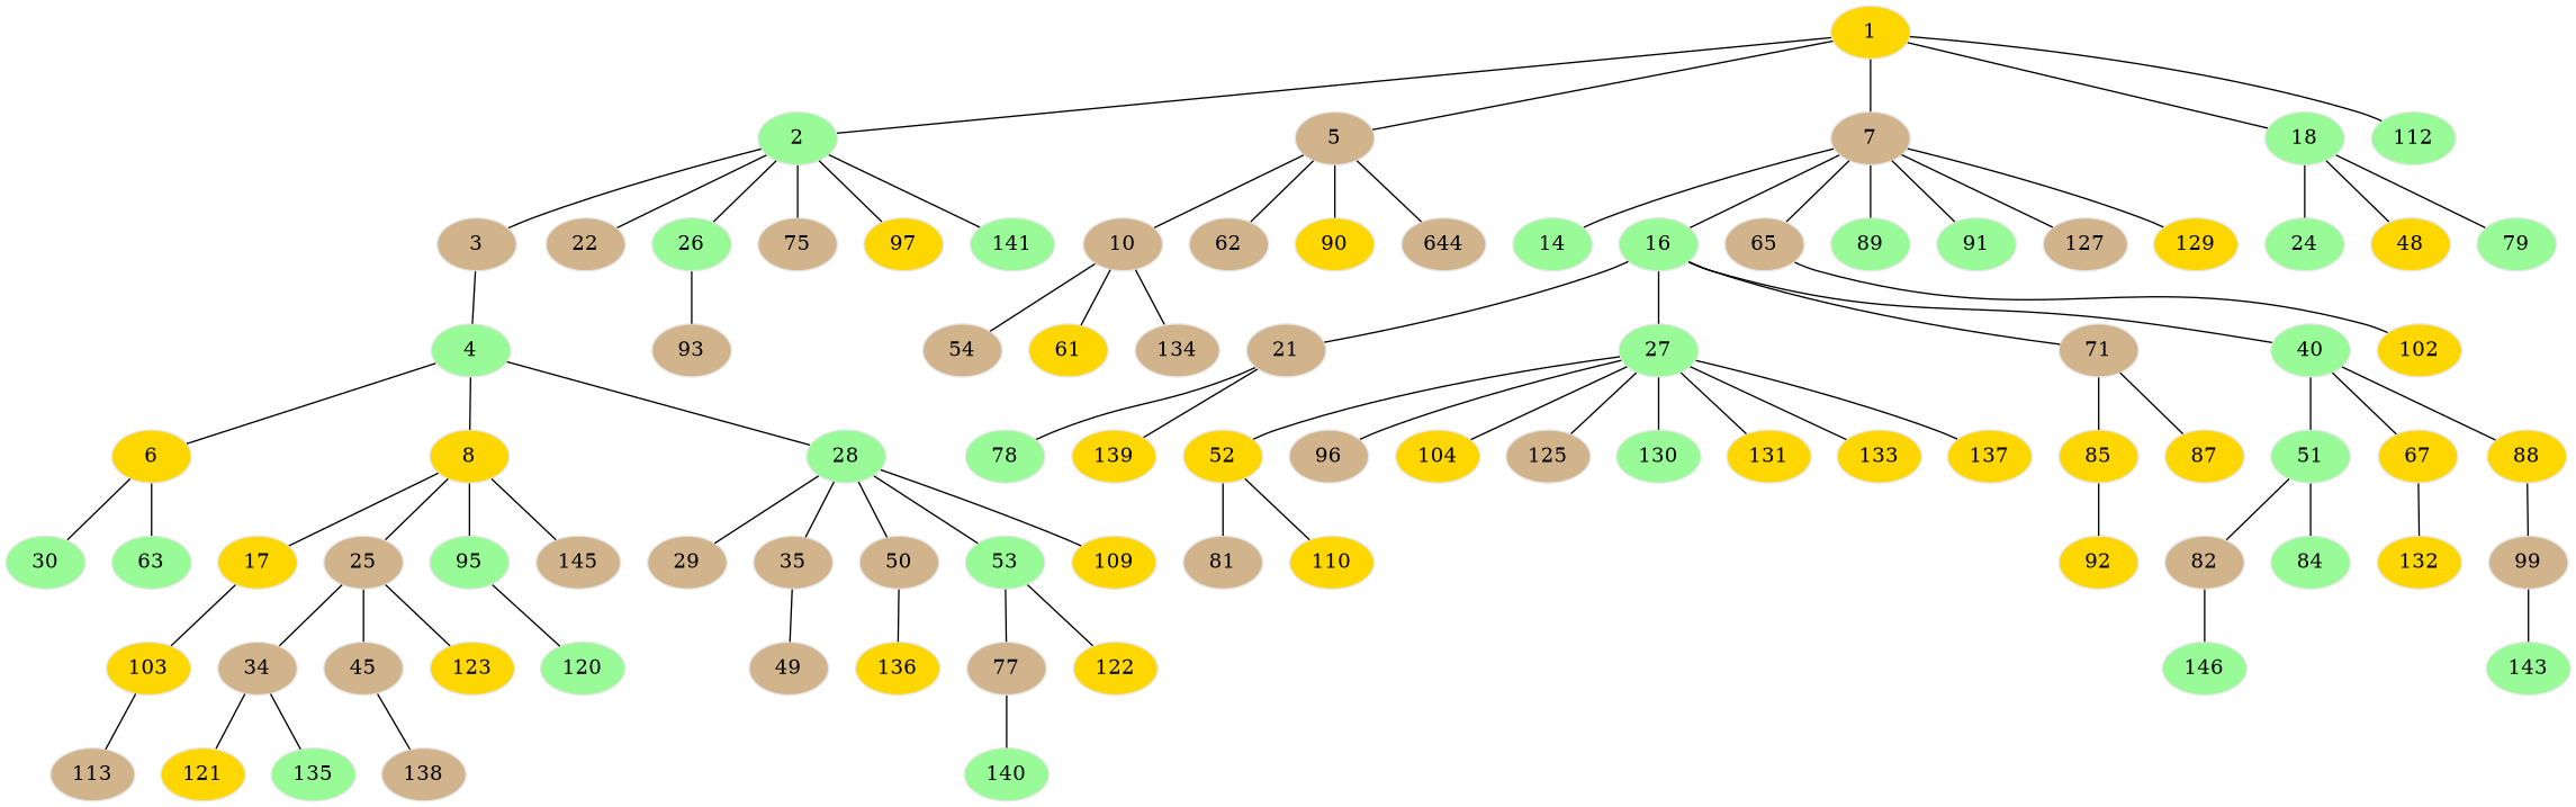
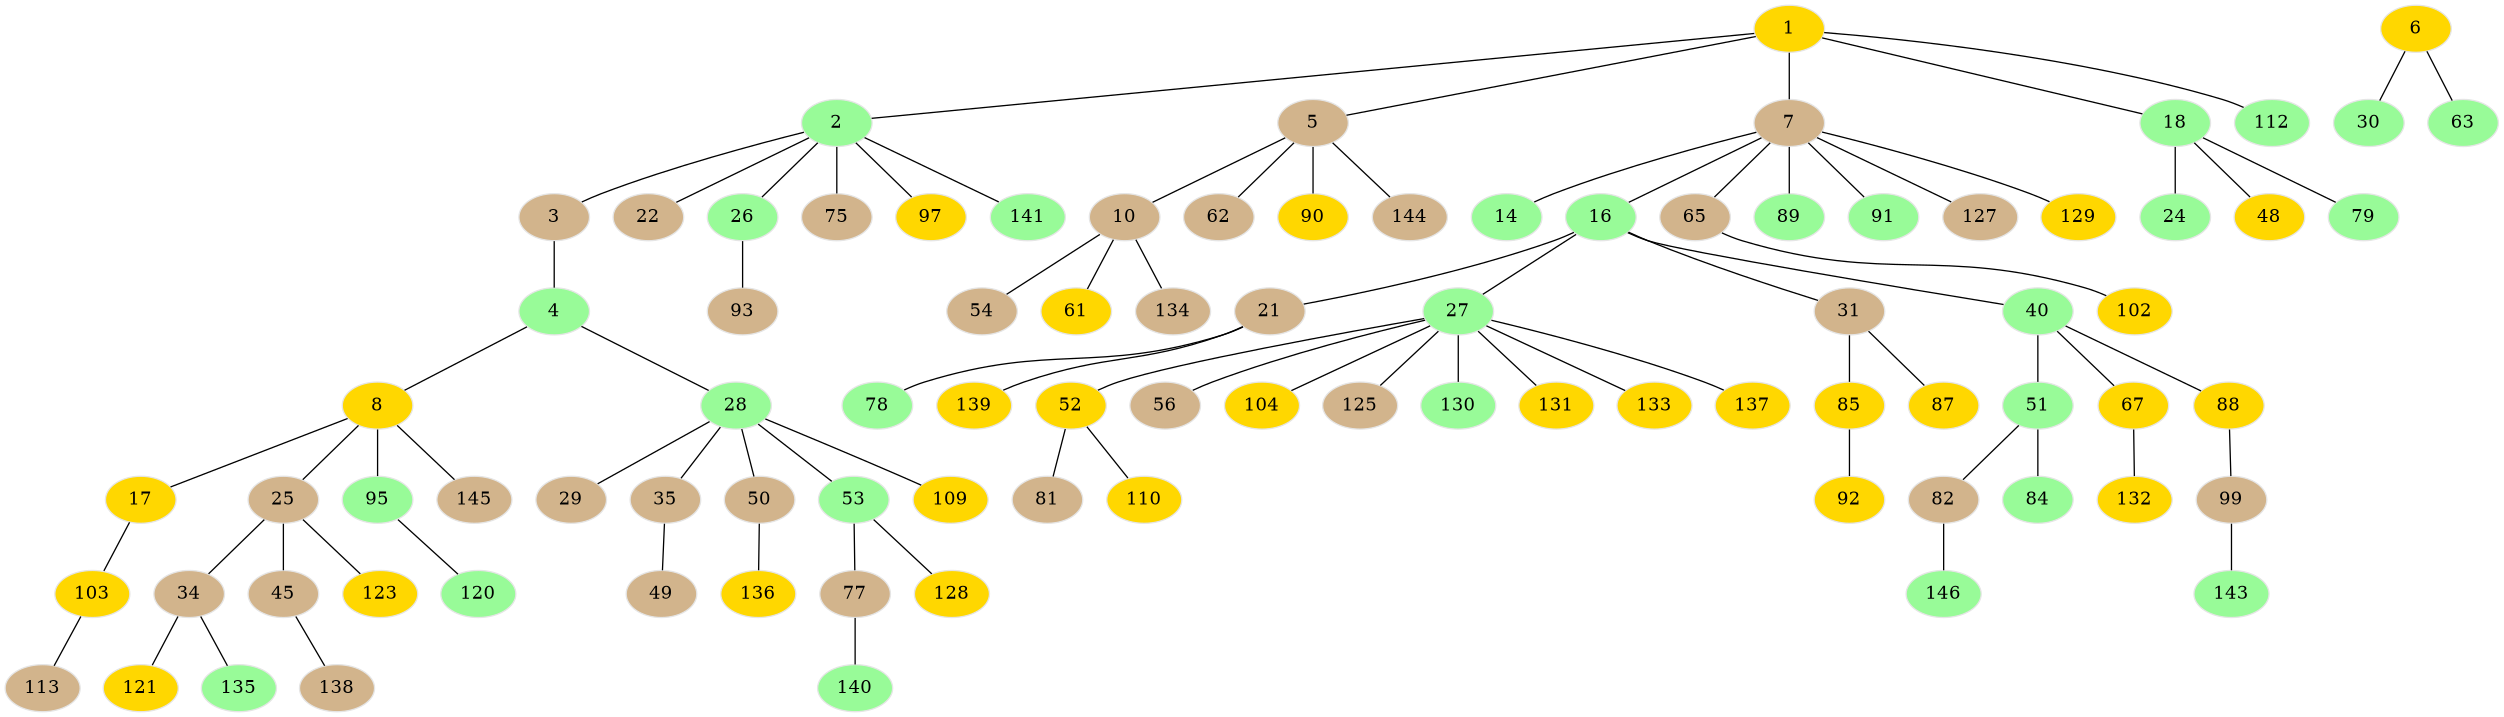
  graph {
    node [color=gray90 fillcolor=tan style=filled]
    2 [fillcolor=palegreen super="+20+65+13"]
    3
    22
    26 [fillcolor=palegreen super="+38"]
    75
    97 [fillcolor=gold]
    141 [fillcolor=palegreen]
    1 [fillcolor=gold]
    5 [super="+55+32+46"]
    7 [super="+59+71+58+11"]
    18 [fillcolor=palegreen]
    112 [fillcolor=palegreen super="+115"]
    10 [super="+94+15"]
    62
    90 [fillcolor=gold super="+126"]
-   144 [label=644]
+   144
    14 [fillcolor=palegreen super="+37+70"]
    16 [fillcolor=palegreen super="+147"]
    n19 [label=65 super="+124"]
    89 [fillcolor=palegreen]
    91 [fillcolor=palegreen]
    127
    129 [fillcolor=gold]
    24 [fillcolor=palegreen]
    48 [fillcolor=gold]
    79 [fillcolor=palegreen]
    4 [fillcolor=palegreen]
    93
    6 [fillcolor=gold]
    8 [fillcolor=gold super="+33+117+9"]
    28 [fillcolor=palegreen]
    30 [fillcolor=palegreen]
    63 [fillcolor=palegreen]
    17 [fillcolor=gold]
    25
    95 [fillcolor=palegreen]
    145
    29 [super="+96"]
    35 [super="+36+44+74"]
    50
    53 [fillcolor=palegreen]
    109 [fillcolor=gold]
    54 [super="+66"]
    61 [fillcolor=gold]
    134
    21 [super="+23+39"]
    27 [fillcolor=palegreen super="+42+41+57"]
-   31 [super="+47+68" label=71]
+   31 [super="+47+68"]
    40 [fillcolor=palegreen super="+43+69+83"]
    102 [fillcolor=gold super="+118"]
    103 [fillcolor=gold]
    34 [super="+101"]
    45
    123 [fillcolor=gold]
    120 [fillcolor=palegreen]
    78 [fillcolor=palegreen]
    139 [fillcolor=gold]
    52 [fillcolor=gold super="+142"]
-   56 [super="+86+98" label=96]
+   56 [super="+86+98"]
    104 [fillcolor=gold]
    125
    130 [fillcolor=palegreen]
    131 [fillcolor=gold]
    133 [fillcolor=gold]
    137 [fillcolor=gold]
    85 [fillcolor=gold]
    87 [fillcolor=gold]
    51 [fillcolor=palegreen super="+76"]
    67 [fillcolor=gold super="+80"]
    88 [fillcolor=gold]
    113
    121 [fillcolor=gold]
    135 [fillcolor=palegreen]
    138
    81
    110 [fillcolor=gold]
    49
    136 [fillcolor=gold]
    77
-   122 [fillcolor=gold]
+   122 [fillcolor=gold label=128]
    92 [fillcolor=gold]
    82
    84 [fillcolor=palegreen]
    132 [fillcolor=gold]
    99
    146 [fillcolor=palegreen]
    140 [fillcolor=palegreen]
    143 [fillcolor=palegreen]
    2 -- 3
    2 -- 22
    2 -- 26
    2 -- 75
    2 -- 97
    2 -- 141
    3 -- 4
    26 -- 93
    1 -- 2
    1 -- 5
    1 -- 7
    1 -- 18
    1 -- 112
    5 -- 10
    5 -- 62
    5 -- 90
    5 -- 144
    7 -- 14
    7 -- 16
    7 -- n19
    7 -- 89
    7 -- 91
    7 -- 127
    7 -- 129
    18 -- 24
    18 -- 48
    18 -- 79
    10 -- 54
    10 -- 61
    10 -- 134
    16 -- 21
    16 -- 27
    16 -- 31
    16 -- 40
    n19 -- 102
-   4 -- 6
    4 -- 8
    4 -- 28
    6 -- 30
    6 -- 63
    8 -- 17
    8 -- 25
    8 -- 95
    8 -- 145
    28 -- 29
    28 -- 35
    28 -- 50
    28 -- 53
    28 -- 109
    17 -- 103
    25 -- 34
    25 -- 45
    25 -- 123
    95 -- 120
    35 -- 49
    50 -- 136
    53 -- 77
    53 -- 122
    21 -- 78
    21 -- 139
    27 -- 52
    27 -- 56
    27 -- 104
    27 -- 125
    27 -- 130
    27 -- 131
    27 -- 133
    27 -- 137
    31 -- 85
    31 -- 87
    40 -- 51
    40 -- 67
    40 -- 88
    103 -- 113
    34 -- 121
    34 -- 135
    45 -- 138
    52 -- 81
    52 -- 110
    85 -- 92
    51 -- 82
    51 -- 84
    67 -- 132
    88 -- 99
    77 -- 140
    82 -- 146
    99 -- 143
  }
